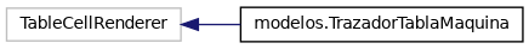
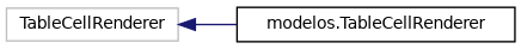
  digraph {
    rankdir=LR
    node [fillcolor=white fontname=Helvetica fontsize=10 shape=record style=filled]
    n1 [color=grey75 height=0.2 label=TableCellRenderer width=0.4]
-   n2 [color=black height=0.2 label="modelos.TrazadorTablaMaquina" width=0.4]
+   n2 [color=black height=0.2 label="modelos.TableCellRenderer" width=0.4]
    n1 -> n2 [color=midnightblue dir=back fontname=Helvetica fontsize=10 labelfontname=Helvetica labelfontsize=10 style=solid]
  }
